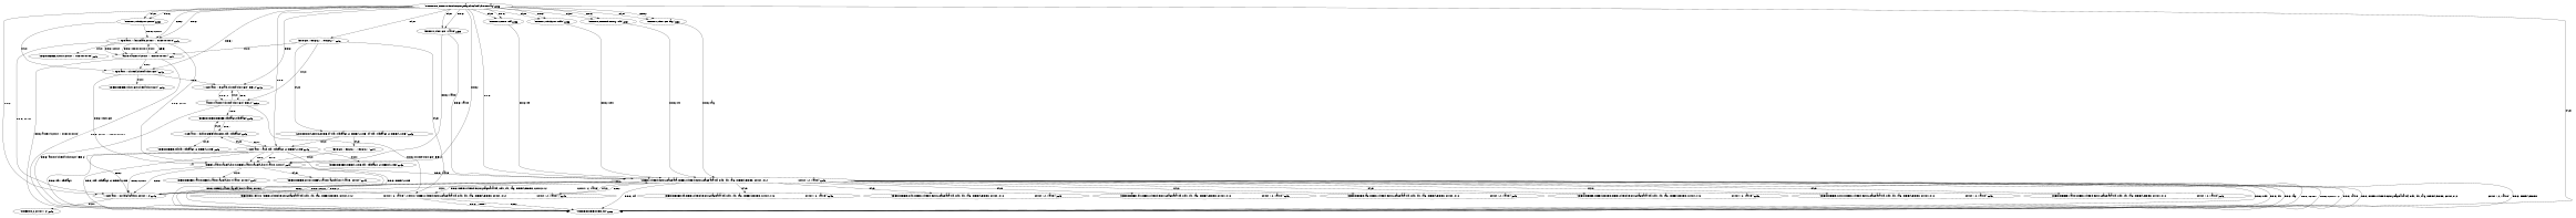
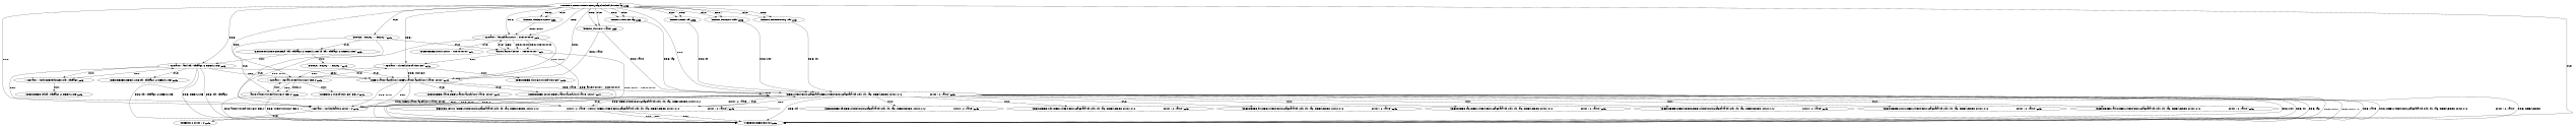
  digraph {
    n1 [label=<(METHOD,TIFFWriteDirectoryTagCheckedShortArray)<SUB>2236</SUB>>]
    n2 [label=<(PARAM,TIFF *tif)<SUB>2236</SUB>>]
    n3 [label=<(PARAM,uint32_t *ndir)<SUB>2236</SUB>>]
    n4 [label=<(PARAM,TIFFDirEntry *dir)<SUB>2237</SUB>>]
    n5 [label=<(PARAM,uint16_t tag)<SUB>2238</SUB>>]
    n6 [label=<(PARAM,uint32_t count)<SUB>2238</SUB>>]
    n7 [label=<(PARAM,uint16_t *value)<SUB>2239</SUB>>]
    n8 [label=<(BLOCK,&lt;empty&gt;,&lt;empty&gt;)<SUB>2240</SUB>>]
    n9 [label=<(&lt;operator&gt;.lessThan,count &lt; 0x80000000)<SUB>2241</SUB>>]
    n10 [label=<(&lt;operator&gt;.equals,sizeof(uint16_t) == 2)<SUB>2242</SUB>>]
    n11 [label=<(&lt;operator&gt;.sizeOf,sizeof(uint16_t))<SUB>2242</SUB>>]
    n12 [label=<(&lt;operator&gt;.and,tif-&gt;tif_flags &amp; TIFF_SWAB)<SUB>2243</SUB>>]
    n13 [label=<(TIFFSwabArrayOfShort,TIFFSwabArrayOfShort(value, count))<SUB>2244</SUB>>]
    n14 [label=<(TIFFWriteDirectoryTagData,TIFFWriteDirectoryTagData(tif, ndir, dir, tag, TIFF_SHORT, count,\012                                      count * 2, value))<SUB>2245</SUB>>]
    n15 [label=<(&lt;operator&gt;.multiplication,count * 2)<SUB>2246</SUB>>]
    n16 [label=<(METHOD_RETURN,int)<SUB>2236</SUB>>]
    n17 [label=<(assert,assert(count &lt; 0x80000000))<SUB>2241</SUB>>]
    n18 [label=<(assert,assert(sizeof(uint16_t) == 2))<SUB>2232</SUB>>]
    n19 [label=<(CONTROL_STRUCTURE,if (tif-&gt;tif_flags &amp; TIFF_SWAB),if (tif-&gt;tif_flags &amp; TIFF_SWAB))<SUB>2243</SUB>>]
    n20 [label=<(RETURN,return (TIFFWriteDirectoryTagData(tif, ndir, dir, tag, TIFF_SHORT, count,\012                                      count * 2, value));,return (TIFFWriteDirectoryTagData(tif, ndir, dir, tag, TIFF_SHORT, count,\012                                      count * 2, value));)<SUB>2245</SUB>>]
    n21 [label=<(IDENTIFIER,count,count &lt; 0x80000000)<SUB>2241</SUB>>]
+   n22 [label=<(LITERAL,2,sizeof(uint16_t) == 2)<SUB>2242</SUB>>]
    n23 [label=<(IDENTIFIER,uint16_t,sizeof(uint16_t))<SUB>2242</SUB>>]
    n24 [label=<(&lt;operator&gt;.indirectFieldAccess,tif-&gt;tif_flags)<SUB>2243</SUB>>]
    n25 [label=<(IDENTIFIER,TIFF_SWAB,tif-&gt;tif_flags &amp; TIFF_SWAB)<SUB>2243</SUB>>]
    n26 [label=<(IDENTIFIER,value,TIFFSwabArrayOfShort(value, count))<SUB>2244</SUB>>]
    n27 [label=<(IDENTIFIER,count,TIFFSwabArrayOfShort(value, count))<SUB>2244</SUB>>]
    n28 [label=<(IDENTIFIER,tif,TIFFWriteDirectoryTagData(tif, ndir, dir, tag, TIFF_SHORT, count,\012                                      count * 2, value))<SUB>2245</SUB>>]
    n29 [label=<(IDENTIFIER,ndir,TIFFWriteDirectoryTagData(tif, ndir, dir, tag, TIFF_SHORT, count,\012                                      count * 2, value))<SUB>2245</SUB>>]
    n30 [label=<(IDENTIFIER,dir,TIFFWriteDirectoryTagData(tif, ndir, dir, tag, TIFF_SHORT, count,\012                                      count * 2, value))<SUB>2245</SUB>>]
    n31 [label=<(IDENTIFIER,tag,TIFFWriteDirectoryTagData(tif, ndir, dir, tag, TIFF_SHORT, count,\012                                      count * 2, value))<SUB>2245</SUB>>]
    n32 [label=<(IDENTIFIER,TIFF_SHORT,TIFFWriteDirectoryTagData(tif, ndir, dir, tag, TIFF_SHORT, count,\012                                      count * 2, value))<SUB>2245</SUB>>]
    n33 [label=<(IDENTIFIER,count,TIFFWriteDirectoryTagData(tif, ndir, dir, tag, TIFF_SHORT, count,\012                                      count * 2, value))<SUB>2245</SUB>>]
    n34 [label=<(IDENTIFIER,value,TIFFWriteDirectoryTagData(tif, ndir, dir, tag, TIFF_SHORT, count,\012                                      count * 2, value))<SUB>2246</SUB>>]
    n35 [label=<(LITERAL,2,count * 2)<SUB>2246</SUB>>]
-   n36 [label=<(FIELD_IDENTIFIER,tif_flags,tif_flags)<SUB>2243</SUB>>]
    n37 [label=<(BLOCK,&lt;empty&gt;,&lt;empty&gt;)<SUB>2244</SUB>>]
    n38 [label=<(IDENTIFIER,tif,tif-&gt;tif_flags &amp; TIFF_SWAB)<SUB>2243</SUB>>]
    n1 -> n2 [label="AST: "]
    n1 -> n2 [label="DDG: "]
    n1 -> n3 [label="AST: "]
    n1 -> n3 [label="DDG: "]
    n1 -> n4 [label="AST: "]
    n1 -> n4 [label="DDG: "]
    n1 -> n5 [label="AST: "]
    n1 -> n5 [label="DDG: "]
    n1 -> n6 [label="AST: "]
    n1 -> n6 [label="DDG: "]
    n1 -> n7 [label="AST: "]
    n1 -> n7 [label="DDG: "]
    n1 -> n8 [label="AST: "]
    n1 -> n9 [label="CFG: "]
    n1 -> n9 [label="DDG: "]
    n1 -> n10 [label="DDG: "]
    n1 -> n11 [label="DDG: "]
    n1 -> n12 [label="DDG: "]
    n1 -> n13 [label="DDG: "]
    n1 -> n14 [label="DDG: "]
    n1 -> n15 [label="DDG: "]
    n1 -> n16 [label="AST: "]
    n2 -> n14 [label="DDG: tif"]
    n3 -> n14 [label="DDG: ndir"]
    n4 -> n14 [label="DDG: dir"]
    n5 -> n14 [label="DDG: tag"]
    n6 -> n9 [label="DDG: count"]
    n7 -> n13 [label="DDG: value"]
    n7 -> n14 [label="DDG: value"]
    n8 -> n17 [label="AST: "]
    n8 -> n18 [label="AST: "]
    n8 -> n19 [label="AST: "]
    n8 -> n20 [label="AST: "]
    n9 -> n13 [label="DDG: count"]
    n9 -> n15 [label="DDG: count"]
    n9 -> n17 [label="CFG: "]
    n9 -> n17 [label="DDG: count"]
    n9 -> n17 [label="DDG: 0x80000000"]
    n9 -> n21 [label="AST: "]
-   n6 -> n11 [label="AST: "]
+   n10 -> n11 [label="AST: "]
    n10 -> n18 [label="CFG: "]
    n10 -> n18 [label="DDG: 2"]
+   n10 -> n22 [label="AST: "]
    n11 -> n10 [label="CFG: "]
    n11 -> n13 [label="DDG: uint16_t"]
    n11 -> n23 [label="AST: "]
    n12 -> n13 [label="CFG: "]
    n12 -> n13 [label="CDG: "]
    n12 -> n15 [label="CFG: "]
    n12 -> n16 [label="DDG: tif-&gt;tif_flags"]
    n12 -> n16 [label="DDG: tif-&gt;tif_flags &amp; TIFF_SWAB"]
    n12 -> n16 [label="DDG: TIFF_SWAB"]
    n12 -> n24 [label="AST: "]
    n12 -> n25 [label="AST: "]
    n13 -> n14 [label="DDG: value"]
    n13 -> n15 [label="CFG: "]
    n13 -> n15 [label="DDG: count"]
    n13 -> n16 [label="DDG: TIFFSwabArrayOfShort(value, count)"]
    n13 -> n26 [label="AST: "]
    n13 -> n27 [label="AST: "]
    n14 -> n15 [label="AST: "]
    n14 -> n16 [label="DDG: tif"]
    n14 -> n16 [label="DDG: ndir"]
    n14 -> n16 [label="DDG: dir"]
    n14 -> n16 [label="DDG: tag"]
    n14 -> n16 [label="DDG: count"]
    n14 -> n16 [label="DDG: count * 2"]
    n14 -> n16 [label="DDG: value"]
    n14 -> n16 [label="DDG: TIFFWriteDirectoryTagData(tif, ndir, dir, tag, TIFF_SHORT, count,\012                                      count * 2, value)"]
    n14 -> n16 [label="DDG: TIFF_SHORT"]
    n14 -> n20 [label="CFG: "]
    n14 -> n20 [label="DDG: TIFFWriteDirectoryTagData(tif, ndir, dir, tag, TIFF_SHORT, count,\012                                      count * 2, value)"]
    n14 -> n28 [label="AST: "]
    n14 -> n29 [label="AST: "]
    n14 -> n30 [label="AST: "]
    n14 -> n31 [label="AST: "]
    n14 -> n32 [label="AST: "]
    n14 -> n33 [label="AST: "]
    n14 -> n34 [label="AST: "]
    n15 -> n14 [label="CFG: "]
    n15 -> n14 [label="DDG: count"]
    n15 -> n14 [label="DDG: 2"]
    n15 -> n35 [label="AST: "]
    n17 -> n9 [label="AST: "]
    n17 -> n11 [label="CFG: "]
    n17 -> n16 [label="DDG: count &lt; 0x80000000"]
    n17 -> n16 [label="DDG: assert(count &lt; 0x80000000)"]
    n18 -> n10 [label="AST: "]
    n18 -> n16 [label="DDG: sizeof(uint16_t) == 2"]
    n18 -> n16 [label="DDG: assert(sizeof(uint16_t) == 2)"]
-   n18 -> n36 [label="CFG: "]
    n19 -> n12 [label="AST: "]
    n19 -> n37 [label="AST: "]
    n20 -> n14 [label="AST: "]
    n20 -> n16 [label="CFG: "]
    n20 -> n16 [label="DDG: &lt;RET&gt;"]
    n24 -> n12 [label="CFG: "]
-   n24 -> n36 [label="AST: "]
    n24 -> n38 [label="AST: "]
-   n36 -> n24 [label="CFG: "]
    n37 -> n13 [label="AST: "]
  }
